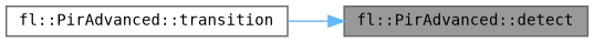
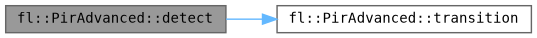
  digraph {
    rankdir=RL
    fontname="DejaVu Sans Mono"
    node [fontname="DejaVu Sans Mono" fontsize=10 shape=box style=filled]
    n1 [color=gray40 fillcolor=grey60 fontcolor=black height=0.2 label="fl::PirAdvanced::detect" width=0.4]
    n2 [color=grey40 fillcolor=white height=0.2 label="fl::PirAdvanced::transition" width=0.4]
-   n1 -> n2 [color=steelblue1 dir=back fontname="DejaVu Sans Mono" fontsize=10 labelfontname=Helvetica labelfontsize=10 style=solid]
+   n2 -> n1 [color=steelblue1 dir=back fontname="DejaVu Sans Mono" fontsize=10 labelfontname=Helvetica labelfontsize=10 style=solid]
  }
